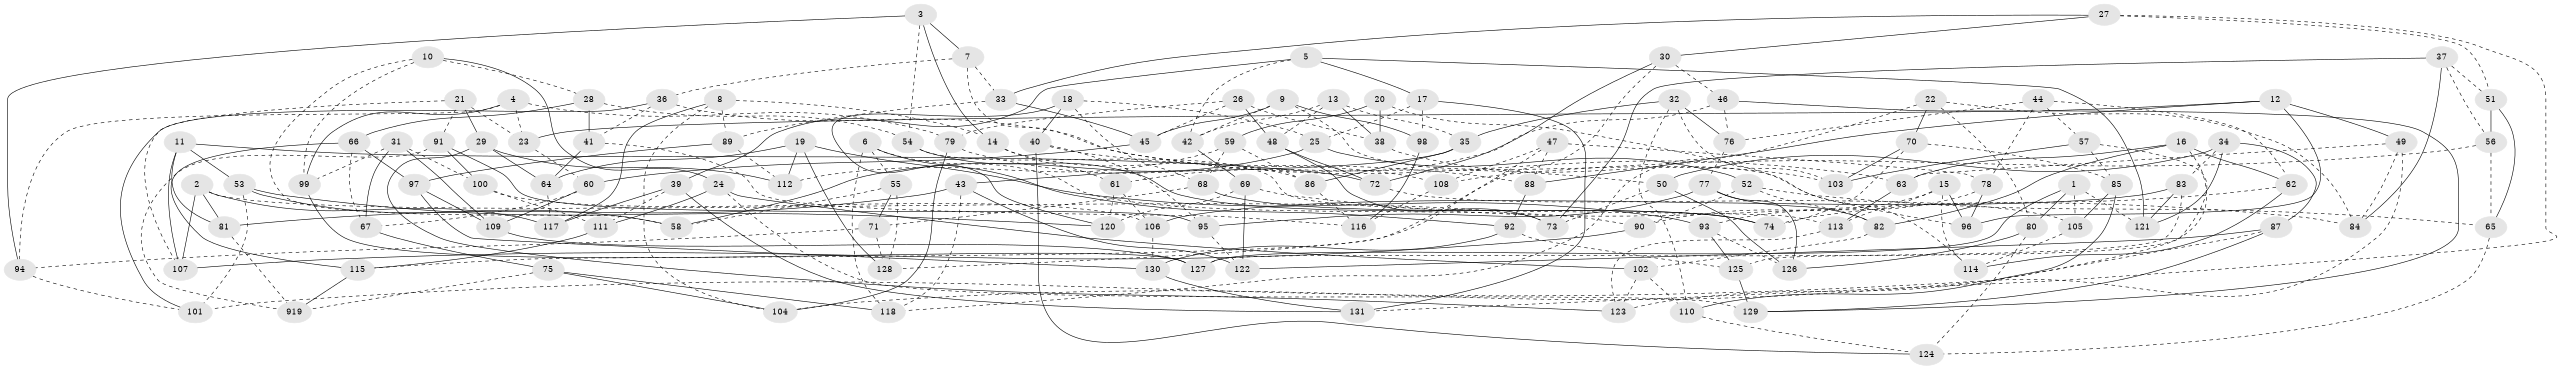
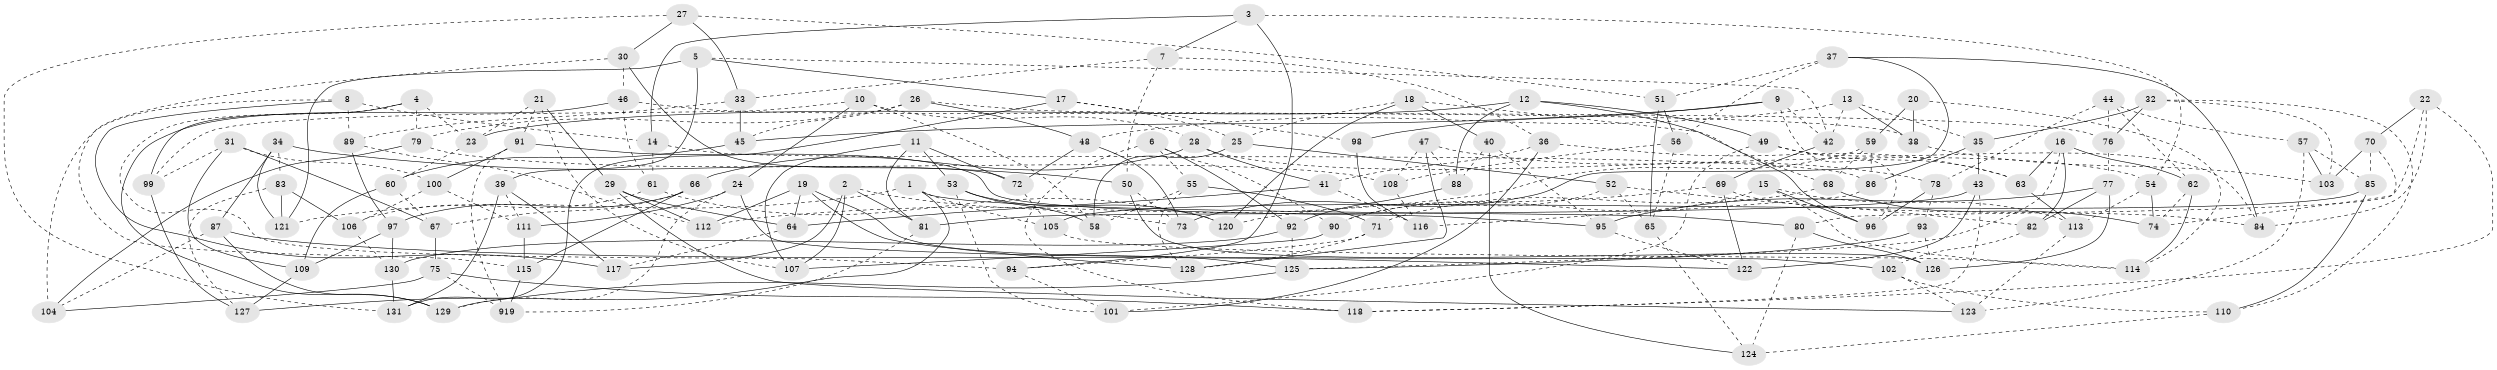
  graph {
    node [color=gray90 style=filled]
    edge [style=dashed]
    1
    80
    105
    121
    127
    124
    126
    114
    2
    73
    81
    107
    117
    n14 [label=919]
    3
    7
    14
    54
    94
    33
    36
    50
    61
    86
    113
    74
    101
    4
    23
    79
    99
    60
    104
    108
    5
    17
    39
    42
    98
    25
    131
    111
    69
    6
    55
    90
    92
    118
    58
    128
    71
    125
    130
    89
    45
    63
    41
    8
    112
    97
    9
    96
    116
    10
    24
    28
    102
    129
    66
    11
    53
    72
    120
    12
    49
    88
    84
    13
    35
    38
    48
    43
    103
    106
    15
    123
    16
    62
    82
    52
    18
    40
    68
    95
    19
    64
    93
    20
    59
    21
    29
    91
    100
    22
    70
    85
    67
    109
    110
    115
    65
    26
    27
    30
    51
    46
    56
    76
    31
    75
    32
    77
    34
    83
    87
    122
    37
    44
    57
    78
    47
    1 -- 80 [style=solid]
    1 -- 105
    1 -- 121
    1 -- 127 [style=solid]
    80 -- 124
    80 -- 126 [style=solid]
    105 -- 114
    2 -- 73
    2 -- 81 [style=solid]
    2 -- 107 [style=solid]
    2 -- 117 [style=solid]
    81 -- n14
    3 -- 7 [style=solid]
    3 -- 14 [style=solid]
    3 -- 54
    3 -- 94 [style=solid]
    7 -- 33
    7 -- 36
    7 -- 50
    14 -- 61
    14 -- 86
    54 -- 113
    54 -- 74 [style=solid]
    94 -- 101
    33 -- 89
    33 -- 45 [style=solid]
    36 -- 101 [style=solid]
    36 -- 63
    36 -- 41
    50 -- 126 [style=solid]
    50 -- 73
    61 -- 120
    61 -- 106
    86 -- 116
    113 -- 123
    4 -- 94
    4 -- 23
    4 -- 79
    4 -- 99 [style=solid]
    23 -- 60
    79 -- 104 [style=solid]
    79 -- 108
    99 -- 127 [style=solid]
    60 -- 67
    60 -- 109 [style=solid]
    108 -- 116
    5 -- 121 [style=solid]
    5 -- 17 [style=solid]
    5 -- 39 [style=solid]
    5 -- 42
    17 -- 98
    17 -- 25
    17 -- 131 [style=solid]
    39 -- 117 [style=solid]
    39 -- 131 [style=solid]
    39 -- 111
    42 -- 69 [style=solid]
    98 -- 116 [style=solid]
    25 -- 58 [style=solid]
    25 -- 52 [style=solid]
    111 -- 115 [style=solid]
    69 -- 120
    69 -- 84
    69 -- 122 [style=solid]
    6 -- 55
    6 -- 90
    6 -- 92 [style=solid]
    6 -- 118
    55 -- 58
    55 -- 128
    55 -- 71 [style=solid]
    90 -- 107 [style=solid]
    92 -- 125
    92 -- 130 [style=solid]
    71 -- 94
    71 -- 128
    125 -- 129 [style=solid]
    130 -- 131 [style=solid]
    89 -- 112
    89 -- 97 [style=solid]
    45 -- 60 [style=solid]
    63 -- 113 [style=solid]
    41 -- 116
    41 -- 64 [style=solid]
    8 -- 117 [style=solid]
    8 -- 14
    8 -- 104
    8 -- 89
    97 -- 130 [style=solid]
    97 -- 109 [style=solid]
    9 -- 42
    9 -- 98 [style=solid]
    9 -- 45 [style=solid]
    9 -- 96
    10 -- 99
    10 -- 58
    10 -- 24 [style=solid]
    10 -- 28
    24 -- 111 [style=solid]
    24 -- 102 [style=solid]
    24 -- 129
    28 -- 54
    28 -- 41 [style=solid]
    28 -- 66 [style=solid]
    102 -- 123
    102 -- 110
    66 -- 97 [style=solid]
    66 -- 67
    66 -- 115 [style=solid]
    11 -- 81 [style=solid]
    11 -- 107 [style=solid]
    11 -- 53 [style=solid]
    11 -- 72 [style=solid]
    53 -- 101
    53 -- 58 [style=solid]
    53 -- 120 [style=solid]
    72 -- 105
    12 -- 23 [style=solid]
    12 -- 96 [style=solid]
    12 -- 49 [style=solid]
    12 -- 88 [style=solid]
    49 -- 101
    49 -- 63
    49 -- 84
    88 -- 92 [style=solid]
    13 -- 42
    13 -- 35
    13 -- 38 [style=solid]
    13 -- 48
    35 -- 86 [style=solid]
    35 -- 43 [style=solid]
    38 -- 103
    48 -- 73 [style=solid]
    48 -- 72 [style=solid]
    43 -- 81 [style=solid]
    43 -- 118
    43 -- 122 [style=solid]
    106 -- 130
    15 -- 114
    15 -- 113
    15 -- 90
    15 -- 96 [style=solid]
    16 -- 125
    16 -- 63 [style=solid]
    16 -- 62 [style=solid]
    16 -- 82 [style=solid]
    62 -- 114 [style=solid]
    62 -- 74
    82 -- 102
    52 -- 90
    52 -- 82
    52 -- 65
    18 -- 25
    18 -- 120 [style=solid]
    18 -- 40 [style=solid]
    18 -- 68
    40 -- 124 [style=solid]
    40 -- 88
    40 -- 95
    68 -- 74 [style=solid]
    68 -- 71
    95 -- 122
    19 -- 128 [style=solid]
    19 -- 112 [style=solid]
    19 -- 64 [style=solid]
-   19 -- 93 [style=solid]
+   19 -- 125 [style=solid]
    64 -- 117
    93 -- 126
    93 -- 125 [style=solid]
    20 -- 114
    20 -- 38 [style=solid]
    20 -- 59 [style=solid]
    59 -- 86
    59 -- 112
    59 -- 68
    21 -- 107
    21 -- 23
    21 -- 29 [style=solid]
    21 -- 91
    29 -- 112 [style=solid]
    29 -- 123 [style=solid]
    29 -- 64 [style=solid]
    91 -- n14
    91 -- 95 [style=solid]
    91 -- 100 [style=solid]
    100 -- 111
    100 -- 106
    22 -- 80
    22 -- 118
    22 -- 84
    22 -- 70 [style=solid]
    70 -- 74
    70 -- 103 [style=solid]
    70 -- 85
    85 -- 105 [style=solid]
    85 -- 110 [style=solid]
    67 -- 75 [style=solid]
    109 -- 127 [style=solid]
    110 -- 124
    115 -- n14 [style=solid]
    65 -- 124
    26 -- 79
    26 -- 45
    26 -- 38
    26 -- 48 [style=solid]
    27 -- 33 [style=solid]
    27 -- 131
    27 -- 30 [style=solid]
    27 -- 51
    30 -- 72 [style=solid]
    30 -- 115
    30 -- 46
    51 -- 65 [style=solid]
    51 -- 56 [style=solid]
    46 -- 61
    46 -- 129 [style=solid]
    46 -- 76
    56 -- 108
    56 -- 65
    76 -- 77
    31 -- 99
    31 -- 100
    31 -- 67 [style=solid]
    31 -- 109 [style=solid]
    75 -- n14
    75 -- 104 [style=solid]
    75 -- 118 [style=solid]
    32 -- 35 [style=solid]
    32 -- 103
    32 -- 110
    32 -- 76 [style=solid]
    77 -- 126 [style=solid]
    77 -- 82 [style=solid]
    77 -- 95 [style=solid]
    34 -- 121 [style=solid]
    34 -- 50 [style=solid]
    34 -- 83
    34 -- 87 [style=solid]
    83 -- 121 [style=solid]
    83 -- 127
    83 -- 106 [style=solid]
    87 -- 104
    87 -- 129 [style=solid]
    87 -- 122 [style=solid]
    37 -- 73 [style=solid]
    37 -- 84 [style=solid]
    37 -- 51
    37 -- 56
    44 -- 62
    44 -- 76
    44 -- 57
    44 -- 78
    57 -- 103 [style=solid]
    57 -- 123
    57 -- 85
    78 -- 96 [style=solid]
    78 -- 93
    47 -- 108
-   47 -- 128
+   47 -- 128 [style=solid]
    47 -- 88
    47 -- 78
  }
